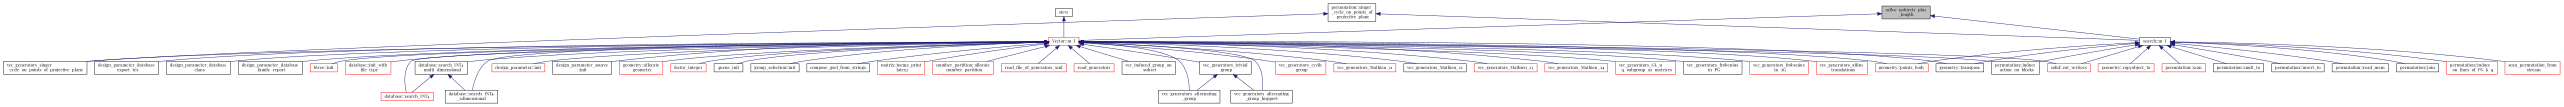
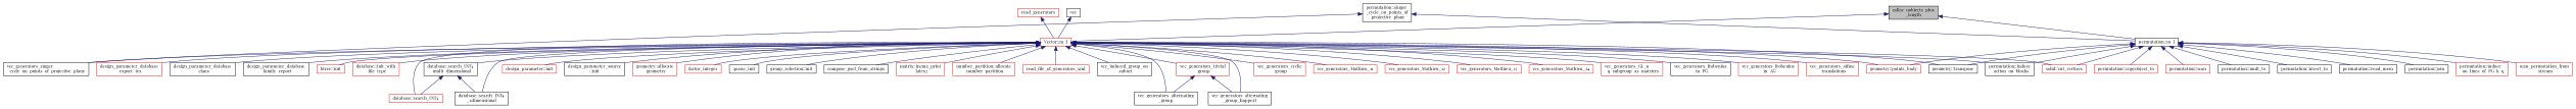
  digraph {
    fontname="Playfair Display"
    rankdir=TB
    node [color=black fillcolor=white fontname="Playfair Display" fontsize=10 shape=record style=filled]
    edge [color=midnightblue dir=back fontname="Playfair Display" fontsize=10 labelfontname=Helvetica labelfontsize=10 style=solid]
    n1 [fillcolor=grey75 fontcolor=black height=0.2 label="calloc_nobjects_plus\l_length" width=0.4]
-   n2 [height=0.2 label="search::m_l" width=0.4]
+   n2 [height=0.2 label="permutation::m_l" width=0.4]
    n3 [color=red height=0.2 label="Vector::m_l" width=0.4]
    n4 [color=red height=0.2 label="geometry::points_body" width=0.4]
    n5 [height=0.2 label="geometry::transpose" width=0.4]
-   n6 [color=red height=0.2 label="geometry::copyobject_to" width=0.4]
+   n6 [color=red height=0.2 label="permutation::copyobject_to" width=0.4]
    n7 [color=red height=0.2 label="permutation::scan" width=0.4]
    n8 [height=0.2 label="permutation::mult_to" width=0.4]
    n9 [height=0.2 label="permutation::invert_to" width=0.4]
    n10 [height=0.2 label="permutation::read_mem" width=0.4]
    n11 [height=0.2 label="permutation::induce\l_action_on_blocks" width=0.4]
    n12 [height=0.2 label="permutation::join" width=0.4]
    n13 [color=red height=0.2 label="permutation::induce\l_on_lines_of_PG_k_q" width=0.4]
    n14 [color=red height=0.2 label="solid::cut_vertices" width=0.4]
    n15 [color=red height=0.2 label="scan_permutation_from\l_stream" width=0.4]
    n16 [height=0.2 label="vec_generators_singer\l_cycle_on_points_of_projective_plane" width=0.4]
-   n17 [height=0.2 label="design_parameter_database\l_export_tex" width=0.4]
+   n17 [color=red height=0.2 label="design_parameter_database\l_export_tex" width=0.4]
    n18 [height=0.2 label="design_parameter_database\l_clans" width=0.4]
    n19 [height=0.2 label="design_parameter_database\l_family_report" width=0.4]
    n20 [color=red height=0.2 label="btree::init" width=0.4]
    n21 [color=red height=0.2 label="database::init_with\l_file_type" width=0.4]
    n22 [color=red height=0.2 label="database::search_INT4" width=0.4]
    n23 [height=0.2 label="database::search_INT4\l_2dimensional" width=0.4]
    n24 [height=0.2 label="database::search_INT4\l_multi_dimensional" width=0.4]
    n25 [color=red height=0.2 label="design_parameter::init" width=0.4]
    n26 [height=0.2 label="design_parameter_source\l::init" width=0.4]
    n27 [color=red height=0.2 label="geometry::allocate\l_geometry" width=0.4]
    n28 [color=red height=0.2 label=factor_integer width=0.4]
    n29 [height=0.2 label=queue_init width=0.4]
    n30 [height=0.2 label="group_selection::init" width=0.4]
    n31 [height=0.2 label=compose_gsel_from_strings width=0.4]
    n32 [color=red height=0.2 label="matrix::incma_print\l_latex2" width=0.4]
    n33 [color=red height=0.2 label="number_partition::allocate\l_number_partition" width=0.4]
    n34 [color=red height=0.2 label=read_file_of_generators_xml width=0.4]
    n35 [color=red height=0.2 label=read_generators width=0.4]
    n36 [height=0.2 label="vec_induced_group_on\l_subset" width=0.4]
-   n37 [height=0.2 label="vec_generators_trivial\l_group" width=0.4]
+   n37 [color=red height=0.2 label="vec_generators_trivial\l_group" width=0.4]
    n38 [height=0.2 label="vec_generators_alternating\l_group" width=0.4]
    n39 [height=0.2 label="vec_generators_alternating\l_group_huppert" width=0.4]
    n40 [color=red height=0.2 label="vec_generators_cyclic\l_group" width=0.4]
    n41 [color=red height=0.2 label=vec_generators_Mathieu_11 width=0.4]
-   n42 [height=0.2 label=vec_generators_Mathieu_12 width=0.4]
+   n42 [color=red height=0.2 label=vec_generators_Mathieu_12 width=0.4]
    n43 [color=red height=0.2 label=vec_generators_Mathieu_23 width=0.4]
    n44 [color=red height=0.2 label=vec_generators_Mathieu_24 width=0.4]
    n45 [color=red height=0.2 label="vec_generators_GL_n\l_q_subgroup_as_matrices" width=0.4]
    n46 [height=0.2 label="vec_generators_frobenius\l_in_PG" width=0.4]
    n47 [color=red height=0.2 label="vec_generators_frobenius\l_in_AG" width=0.4]
    n48 [color=red height=0.2 label="vec_generators_affine\l_translations" width=0.4]
    n49 [height=0.2 label="permutation::singer\l_cycle_on_points_of\l_projective_plane" width=0.4]
-   n50 [height=0.2 label=sieve width=0.4]
+   n50 [height=0.2 label=vec width=0.4]
    n1 -> n2
    n1 -> n3
    n2 -> n4
    n2 -> n5
    n2 -> n6
    n2 -> n7
    n2 -> n8
    n2 -> n9
    n2 -> n10
    n2 -> n11
    n2 -> n12
    n2 -> n13
    n2 -> n14
    n2 -> n15
    n3 -> n4
    n3 -> n5
    n3 -> n11
    n3 -> n14
    n3 -> n16
    n3 -> n17
    n3 -> n18
    n3 -> n19
    n3 -> n20
    n3 -> n21
    n3 -> n22
    n3 -> n23
    n3 -> n24
    n3 -> n25
    n3 -> n26
    n3 -> n27
    n3 -> n28
    n3 -> n29
    n3 -> n30
    n3 -> n31
    n3 -> n32
    n3 -> n33
    n3 -> n34
-   n3 -> n35
+   n35 -> n3
    n3 -> n36
    n3 -> n37
    n3 -> n38
    n3 -> n39
    n3 -> n40
    n3 -> n41
    n3 -> n42
    n3 -> n43
    n3 -> n44
    n3 -> n45
    n3 -> n46
    n3 -> n47
    n3 -> n48
    n24 -> n22
    n24 -> n23
    n37 -> n38
    n37 -> n39
    n49 -> n2
    n49 -> n16
    n50 -> n3
  }
